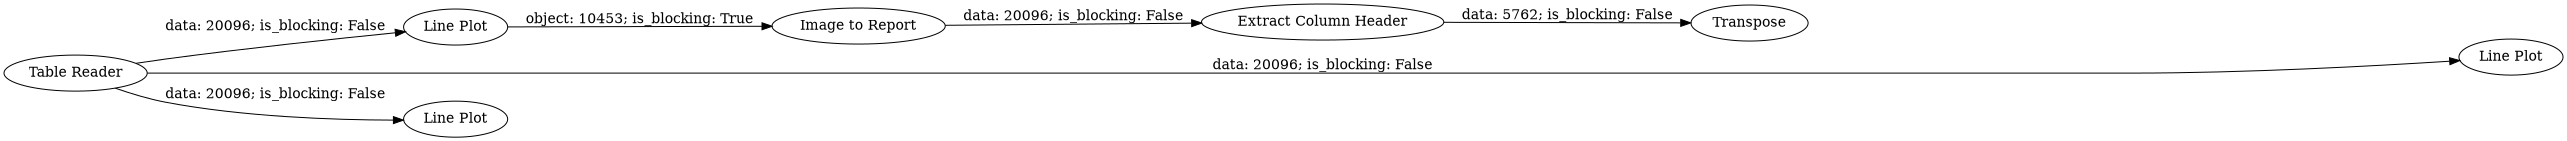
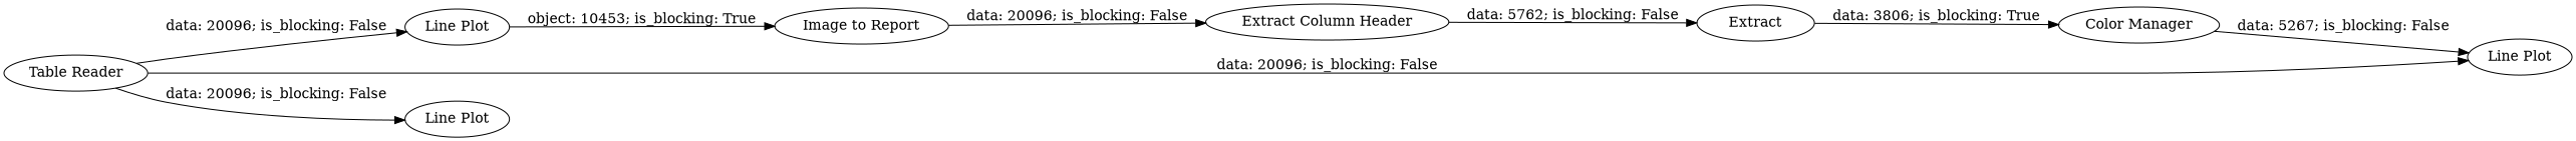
  digraph {
    rankdir=LR
    n1 [label="Line Plot"]
    n2 [label="Image to Report"]
    n3 [label="Extract Column Header"]
-   n4 [label=Transpose]
+   n4 [label=Extract]
+   n5 [label="Color Manager"]
    n6 [label="Line Plot"]
    n7 [label="Line Plot"]
    n8 [label="Table Reader"]
    n1 -> n2 [label="object: 10453; is_blocking: True"]
    n2 -> n3 [label="data: 20096; is_blocking: False"]
    n3 -> n4 [label="data: 5762; is_blocking: False"]
+   n4 -> n5 [label="data: 3806; is_blocking: True"]
+   n5 -> n6 [label="data: 5267; is_blocking: False"]
    n8 -> n1 [label="data: 20096; is_blocking: False"]
    n8 -> n6 [label="data: 20096; is_blocking: False"]
    n8 -> n7 [label="data: 20096; is_blocking: False"]
  }
